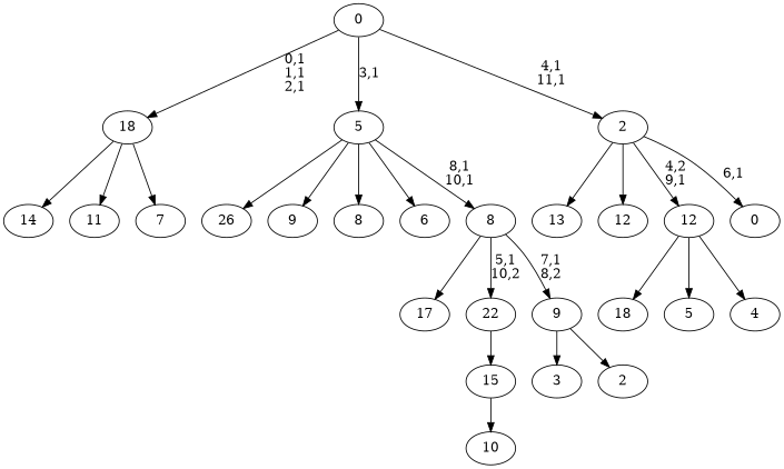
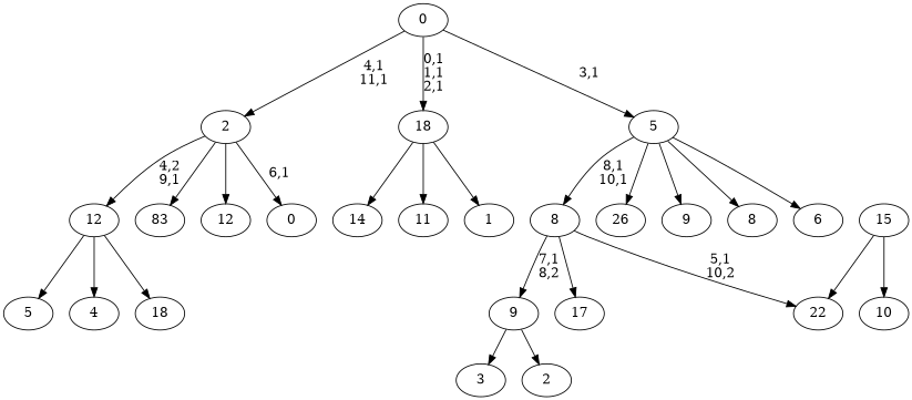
  digraph {
    n1 [label=18]
    n2 [label=17]
    n3 [label=26]
    n4 [label=15]
    n5 [label=10]
    n6 [label=14]
-   n7 [label=13]
+   n7 [label=83]
    n8 [label=12]
    n9 [label=11]
    22
    n11 [label=9]
    n12 [label=8]
-   n13 [label=7]
+   n13 [label=1]
    18
    n15 [label=6]
    n16 [label=5]
    n17 [label=4]
    12
    n19 [label=3]
    n20 [label=2]
    9
    8
    5
    n24 [label=0]
    2
    0
    n4 -> n5
-   22 -> n4
+   n4 -> 22
    18 -> n6
    18 -> n9
    18 -> n13
    12 -> n1
    12 -> n16
    12 -> n17
    9 -> n19
    9 -> n20
    8 -> n2
    8 -> 22 [label="5,1\n10,2"]
    8 -> 9 [label="7,1\n8,2"]
    5 -> n3
    5 -> n11
    5 -> n12
    5 -> n15
    5 -> 8 [label="8,1\n10,1"]
    2 -> n7
    2 -> n8
    2 -> 12 [label="4,2\n9,1"]
    2 -> n24 [label="6,1"]
    0 -> 18 [label="0,1\n1,1\n2,1"]
    0 -> 5 [label="3,1"]
    0 -> 2 [label="4,1\n11,1"]
  }
